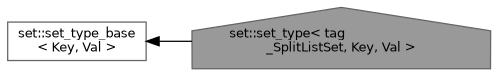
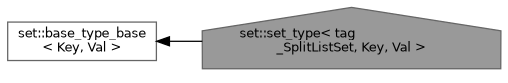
  digraph {
    rankdir=LR
    node [color=gray40 fontname=Helvetica fontsize=10 style=filled]
    n1 [fillcolor=grey60 fontcolor=black height=0.2 label="set::set_type\< tag\l_SplitListSet, Key, Val \>" shape=house width=0.4]
-   n2 [fillcolor=white height=0.2 label="set::set_type_base\l\< Key, Val \>" shape=box width=0.4]
+   n2 [fillcolor=white height=0.2 label="set::base_type_base\l\< Key, Val \>" shape=box width=0.4]
    n2 -> n1 [color=black dir=back fontname=Helvetica fontsize=10 labelfontname=Helvetica labelfontsize=10 style=solid]
  }
